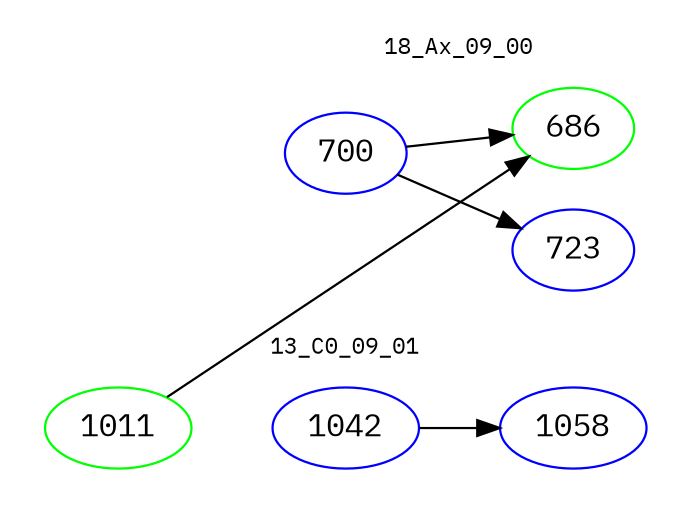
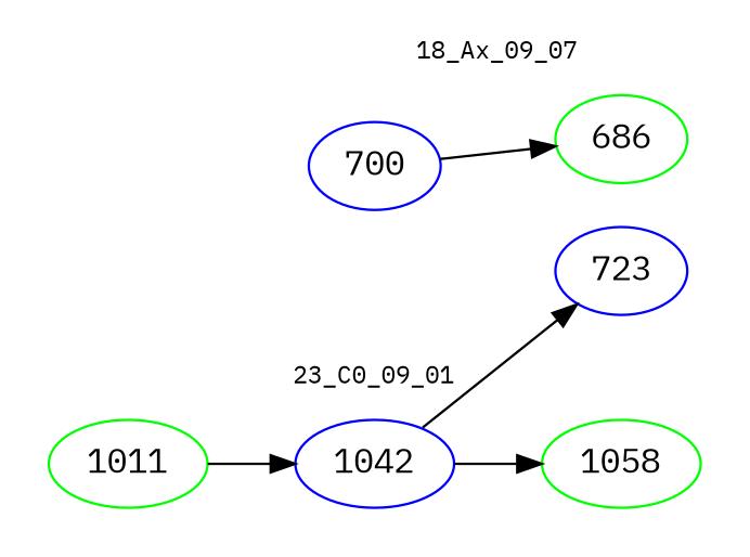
  digraph {
    fontname="IBM Plex Mono"
    rankdir=LR
    node [color=blue fontname="IBM Plex Mono"]
    edge [color=black fontname="IBM Plex Mono"]
    n1 [color=green label=686]
    n2 [label=700]
    n3 [label=723]
    n4 [color=green label=1011]
    n5 [label=1042]
-   n6 [label=1058]
+   n6 [color=green label=1058]
    subgraph cluster_1 {
      color=white
      fontsize=10
-     label="18_Ax_09_00"
+     label="18_Ax_09_07"
      n1
      n2
      n3
    }
    subgraph cluster_2 {
      color=white
      fontsize=10
-     label="13_C0_09_01"
+     label="23_C0_09_01"
      n4
      n5
      n6
    }
    n2 -> n1
-   n2 -> n3
-   n4 -> n1
+   n5 -> n3
+   n4 -> n5
    n5 -> n6
  }
